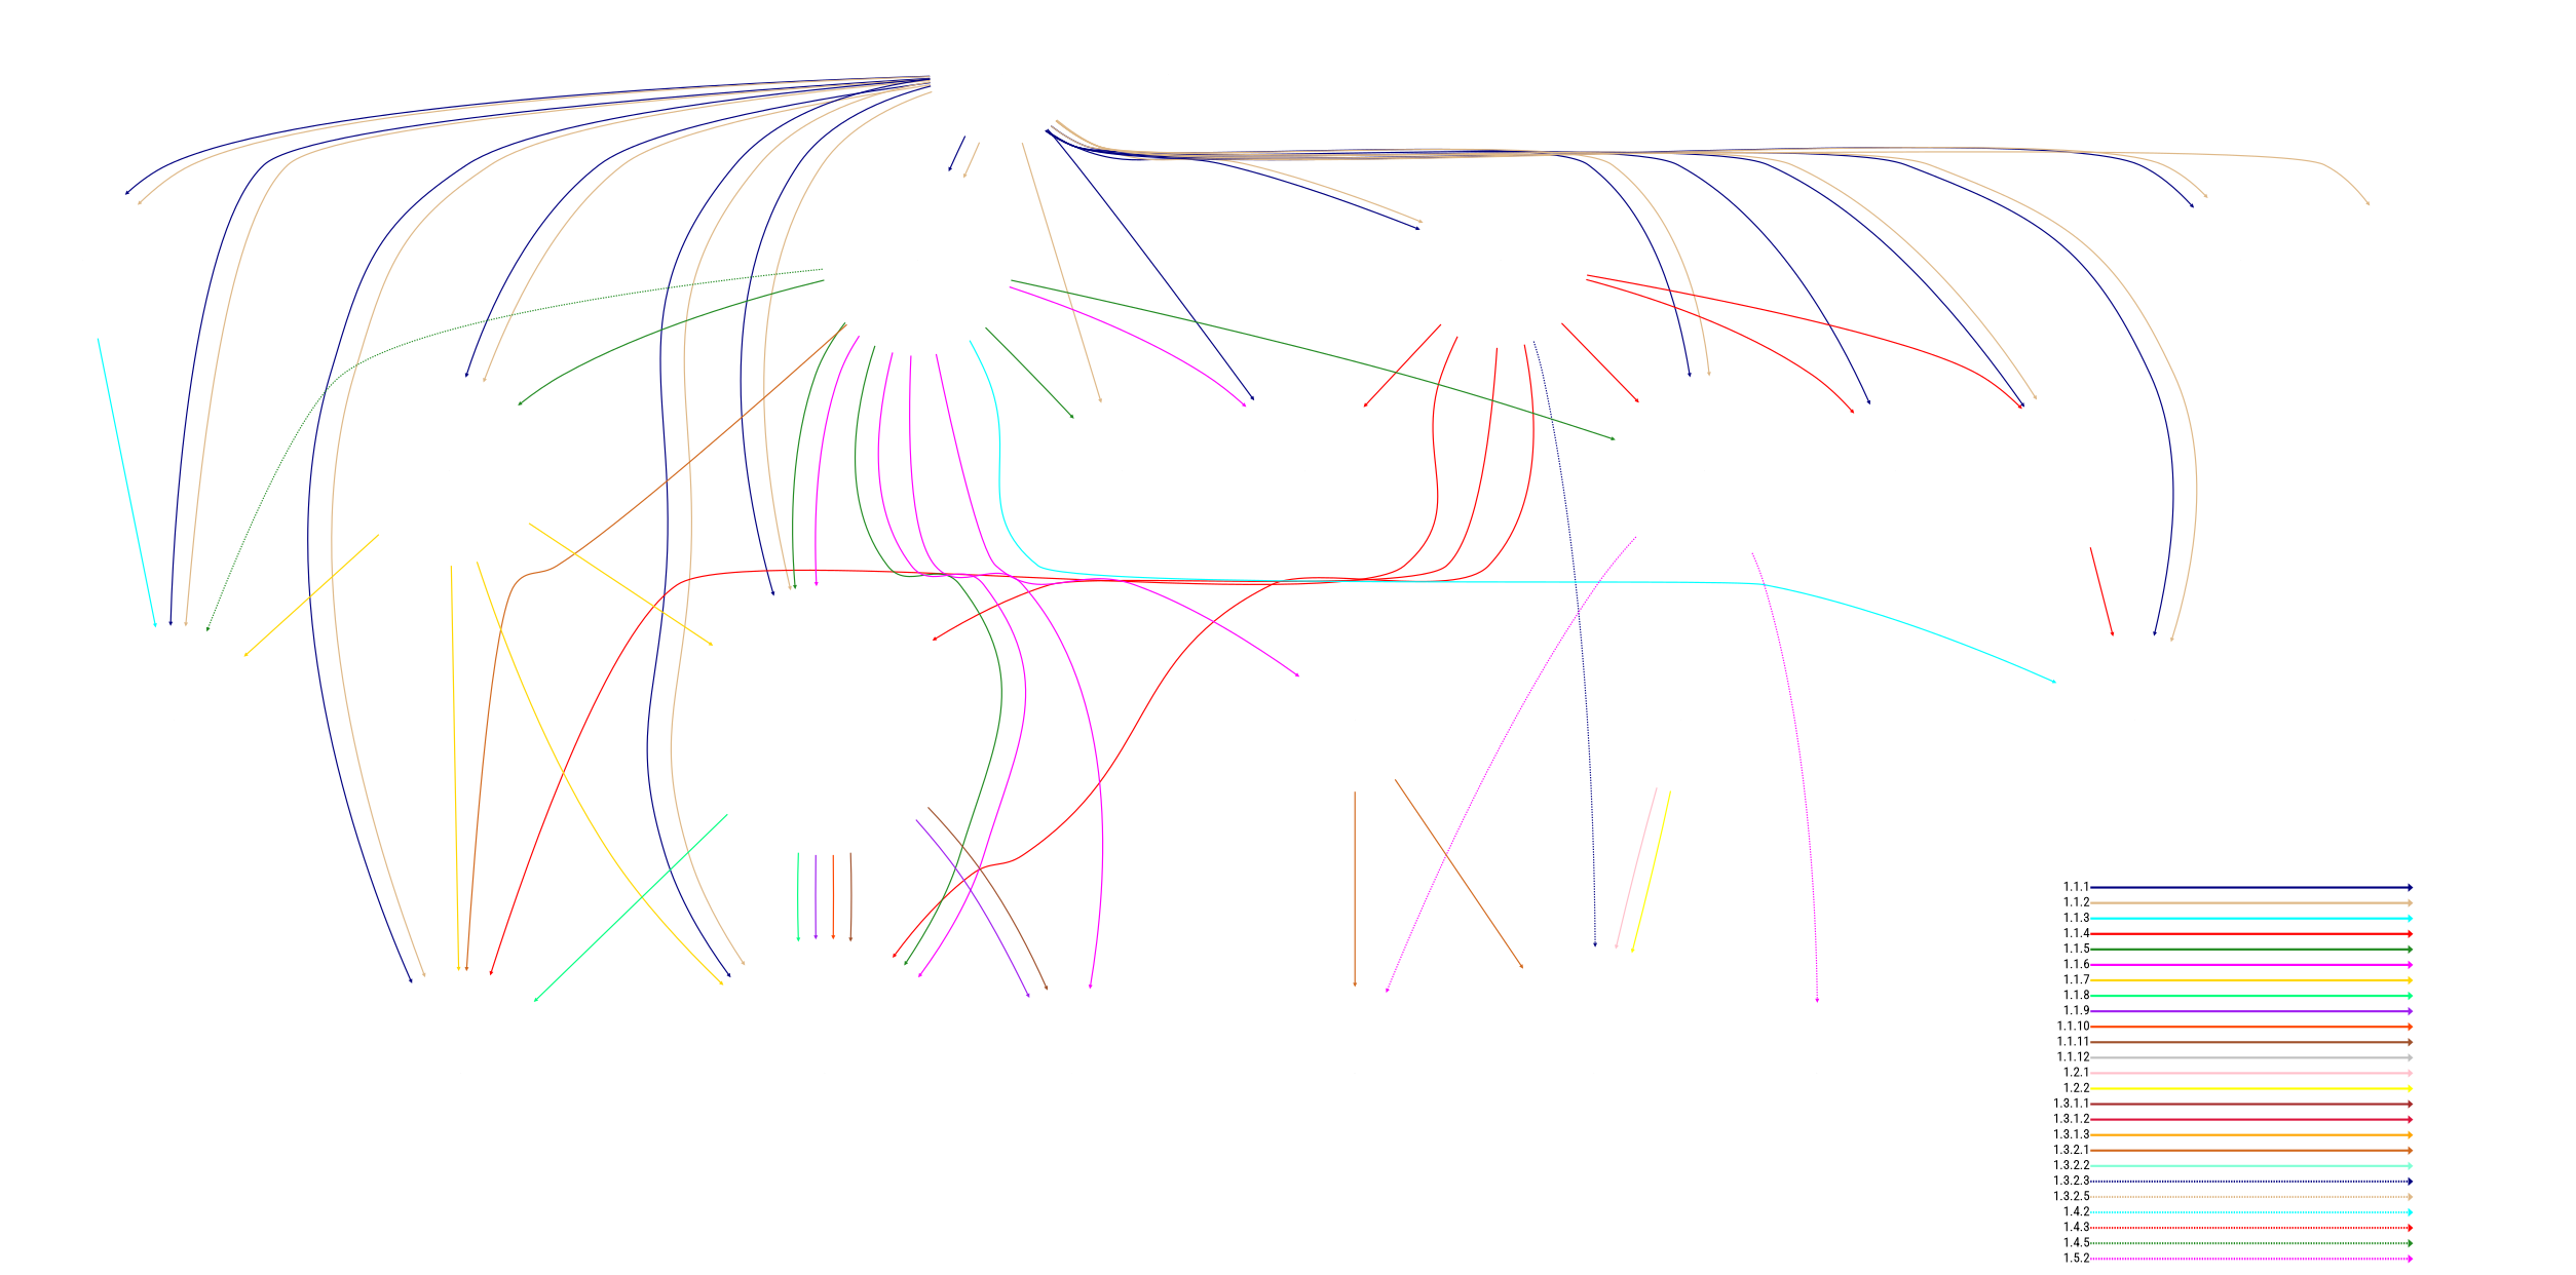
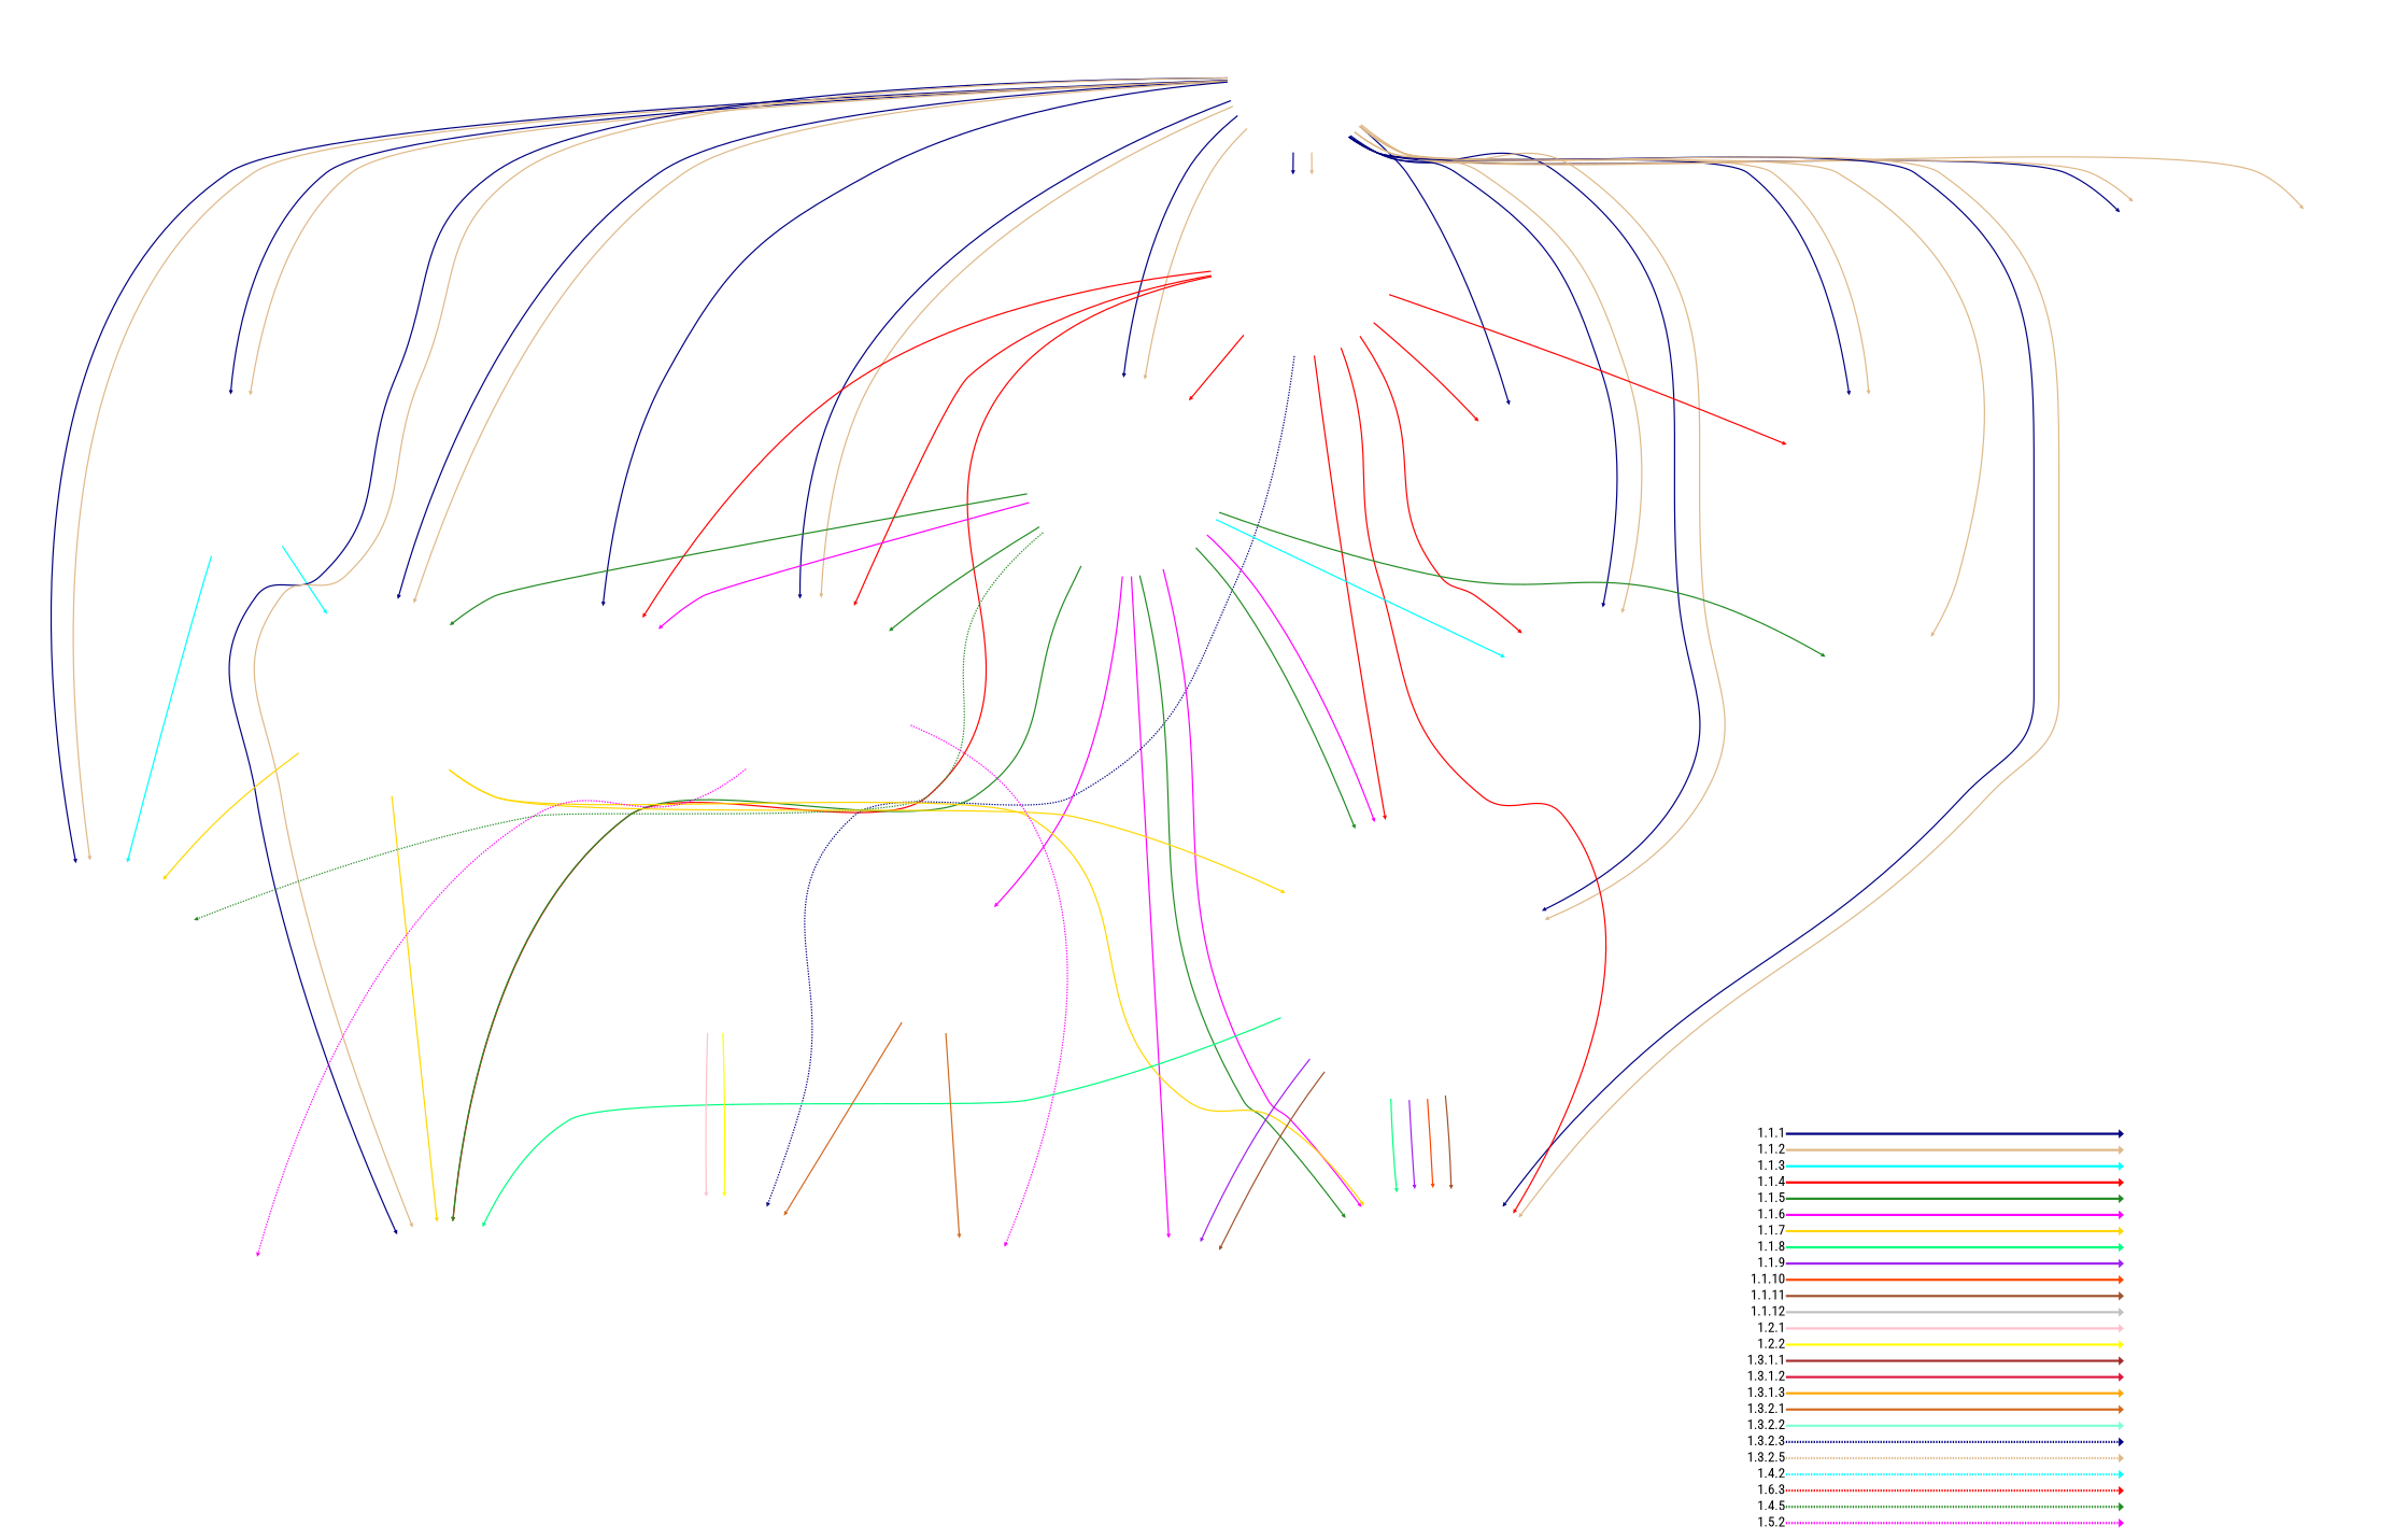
  digraph {
    fontname="Roboto Condensed"
    fontsize=80
    nodesep=1.5
    ranksep=1.2
    node [fixedsize=True fontname="Roboto Condensed" fontsize=0 penwidth=0 shape=circle]
    edge [arrowtail=none color=navy fontname="Roboto Condensed" labeldistance=20 labelfloat=True penwidth=5.5 style=bold]
    Psybot [height=10 width=10]
    Hydra [height=9 width=9]
    ChuckNorris [height=11 width=11]
    Tsunami [height=12 width=12]
    Aidra [height=9 width=9]
    Bashlite [height=9 width=9]
    Darlloz [height=9 width=9]
    Spike [height=12 width=12]
    XOR [height=11 width=11]
    Elknot [height=12 width=12]
    Remaiten [height=12 width=12]
    Satori [height=10 width=10]
    Mirai [height=17 width=17]
    NewAidra [height=11 width=11]
    LuaBot [height=9 width=9]
    Amnesia [height=9 width=9]
    BrickerBot [height=9 width=9]
    IoTReaper [height=13 width=13]
    Persirai [height=8 width=8]
    JenX [height=11 width=11]
    TheMoon2 [height=9 width=9]
    VPNFilter [height=16 width=16]
    HideNSeek [height=11 width=11]
    Echobot [height=17 width=17]
-   n25 [fontsize=60 height=25 label=<<table border="0" cellpadding="2" cellspacing="0" cellborder="0">         <tr><td align="right" port="i0">1.1.1</td></tr> <tr><td align="right" port="i1">1.1.2</td></tr> <tr><td align="right" port="i2">1.1.3</td></tr> <tr><td align="right" port="i3">1.1.4</td></tr> <tr><td align="right" port="i4">1.1.5</td></tr> <tr><td align="right" port="i5">1.1.6</td></tr> <tr><td align="right" port="i6">1.1.7</td></tr> <tr><td align="right" port="i7">1.1.8</td></tr> <tr><td align="right" port="i8">1.1.9</td></tr> <tr><td align="right" port="i9">1.1.10</td></tr> <tr><td align="right" port="i10">1.1.11</td></tr> <tr><td align="right" port="i11">1.1.12</td></tr> <tr><td align="right" port="i12">1.2.1</td></tr> <tr><td align="right" port="i13">1.2.2</td></tr> <tr><td align="right" port="i14">1.3.1.1</td></tr> <tr><td align="right" port="i15">1.3.1.2</td></tr> <tr><td align="right" port="i16">1.3.1.3</td></tr> <tr><td align="right" port="i17">1.3.2.1</td></tr> <tr><td align="right" port="i18">1.3.2.2</td></tr> <tr><td align="right" port="i19">1.3.2.3</td></tr> <tr><td align="right" port="i20">1.3.2.5</td></tr> <tr><td align="right" port="i21">1.4.2</td></tr> <tr><td align="right" port="i22">1.4.3</td></tr> <tr><td align="right" port="i23">1.4.5</td></tr> <tr><td align="right" port="i24">1.5.2</td></tr>       </table>> shape=plaintext width=20 fixedsize="" penwidth=""]
+   n25 [fontsize=60 height=25 label=<<table border="0" cellpadding="2" cellspacing="0" cellborder="0">         <tr><td align="right" port="i0">1.1.1</td></tr> <tr><td align="right" port="i1">1.1.2</td></tr> <tr><td align="right" port="i2">1.1.3</td></tr> <tr><td align="right" port="i3">1.1.4</td></tr> <tr><td align="right" port="i4">1.1.5</td></tr> <tr><td align="right" port="i5">1.1.6</td></tr> <tr><td align="right" port="i6">1.1.7</td></tr> <tr><td align="right" port="i7">1.1.8</td></tr> <tr><td align="right" port="i8">1.1.9</td></tr> <tr><td align="right" port="i9">1.1.10</td></tr> <tr><td align="right" port="i10">1.1.11</td></tr> <tr><td align="right" port="i11">1.1.12</td></tr> <tr><td align="right" port="i12">1.2.1</td></tr> <tr><td align="right" port="i13">1.2.2</td></tr> <tr><td align="right" port="i14">1.3.1.1</td></tr> <tr><td align="right" port="i15">1.3.1.2</td></tr> <tr><td align="right" port="i16">1.3.1.3</td></tr> <tr><td align="right" port="i17">1.3.2.1</td></tr> <tr><td align="right" port="i18">1.3.2.2</td></tr> <tr><td align="right" port="i19">1.3.2.3</td></tr> <tr><td align="right" port="i20">1.3.2.5</td></tr> <tr><td align="right" port="i21">1.4.2</td></tr> <tr><td align="right" port="i22">1.6.3</td></tr> <tr><td align="right" port="i23">1.4.5</td></tr> <tr><td align="right" port="i24">1.5.2</td></tr>       </table>> shape=plaintext width=20 fixedsize="" penwidth=""]
    n26 [fontsize=60 height=25 label=<<table border="0" cellpadding="2" cellspacing="0" cellborder="0">         <tr><td port="i0">&nbsp;</td></tr> <tr><td port="i1">&nbsp;</td></tr> <tr><td port="i2">&nbsp;</td></tr> <tr><td port="i3">&nbsp;</td></tr> <tr><td port="i4">&nbsp;</td></tr> <tr><td port="i5">&nbsp;</td></tr> <tr><td port="i6">&nbsp;</td></tr> <tr><td port="i7">&nbsp;</td></tr> <tr><td port="i8">&nbsp;</td></tr> <tr><td port="i9">&nbsp;</td></tr> <tr><td port="i10">&nbsp;</td></tr> <tr><td port="i11">&nbsp;</td></tr> <tr><td port="i12">&nbsp;</td></tr> <tr><td port="i13">&nbsp;</td></tr> <tr><td port="i14">&nbsp;</td></tr> <tr><td port="i15">&nbsp;</td></tr> <tr><td port="i16">&nbsp;</td></tr> <tr><td port="i17">&nbsp;</td></tr> <tr><td port="i18">&nbsp;</td></tr> <tr><td port="i19">&nbsp;</td></tr> <tr><td port="i20">&nbsp;</td></tr> <tr><td port="i21">&nbsp;</td></tr> <tr><td port="i22">&nbsp;</td></tr> <tr><td port="i23">&nbsp;</td></tr> <tr><td port="i24">&nbsp;</td></tr>       </table>> shape=plaintext width=20 fixedsize="" penwidth=""]
    subgraph sub_1 {
      rank=same
      Psybot
    }
    subgraph sub_2 {
      rank=min
      Hydra
    }
    subgraph sub_3 {
      rank=same
      ChuckNorris
    }
    subgraph sub_4 {
      rank=same
      Tsunami
    }
    subgraph sub_5 {
      rank=same
      Aidra
    }
    subgraph sub_6 {
      rank=same
      Bashlite
    }
    subgraph sub_7 {
      rank=same
      Darlloz
    }
    subgraph sub_8 {
      rank=same
      Spike
    }
    subgraph sub_9 {
      rank=same
      XOR
    }
    subgraph sub_10 {
      rank=same
      Elknot
    }
    subgraph sub_11 {
      rank=same
      Remaiten
    }
    subgraph sub_12 {
      rank=same
      Satori
    }
    subgraph sub_13 {
      rank=same
      Mirai
    }
    subgraph sub_14 {
      rank=same
      NewAidra
    }
    subgraph sub_15 {
      rank=same
      LuaBot
    }
    subgraph sub_16 {
      rank=same
      Amnesia
    }
    subgraph sub_17 {
      rank=same
      BrickerBot
    }
    subgraph sub_18 {
      rank=same
      IoTReaper
    }
    subgraph sub_19 {
      rank=same
      Persirai
    }
    subgraph sub_20 {
      rank=max
      JenX
    }
    subgraph sub_21 {
      rank=max
      TheMoon2
    }
    subgraph sub_22 {
      rank=max
      VPNFilter
    }
    subgraph sub_23 {
      rank=max
      HideNSeek
    }
    subgraph sub_24 {
      rank=same
      Echobot
    }
    subgraph sub_25 {
      label=Legend
      rank=max
      n25
      n26
    }
+   Psybot -> Spike [color=cyan]
    Psybot -> Elknot [color=cyan]
    Hydra -> Psybot
    Hydra -> Psybot [color=burlywood]
    Hydra -> ChuckNorris
    Hydra -> ChuckNorris [color=burlywood]
    Hydra -> Tsunami
    Hydra -> Tsunami [color=burlywood]
    Hydra -> Aidra
    Hydra -> Bashlite
    Hydra -> Bashlite [color=burlywood]
    Hydra -> Spike
    Hydra -> Spike [color=burlywood]
    Hydra -> XOR
    Hydra -> Elknot
    Hydra -> Elknot [color=burlywood]
    Hydra -> Remaiten
    Hydra -> Remaiten [color=burlywood]
    Hydra -> Satori
    Hydra -> Satori [color=burlywood]
    Hydra -> Mirai
    Hydra -> Mirai [color=burlywood]
    Hydra -> NewAidra
    Hydra -> NewAidra [color=burlywood]
    Hydra -> Amnesia [color=burlywood]
    Hydra -> IoTReaper
    Hydra -> IoTReaper [color=burlywood]
    Hydra -> Persirai [color=burlywood]
    Hydra -> Echobot
    Hydra -> Echobot [color=burlywood]
+   ChuckNorris -> Tsunami [color=red]
    ChuckNorris -> Aidra [color=red]
    ChuckNorris -> XOR [color=red]
    ChuckNorris -> Remaiten [color=red]
    ChuckNorris -> Satori [color=red]
    ChuckNorris -> Mirai [color=red]
-   Satori -> NewAidra [color=red]
+   ChuckNorris -> NewAidra [color=red]
    ChuckNorris -> IoTReaper [color=red]
    ChuckNorris -> VPNFilter [style=dashed]
    ChuckNorris -> Echobot [color=red]
    Tsunami -> Spike [color=forestgreen]
    Tsunami -> XOR [color=magenta]
    Tsunami -> Elknot [color=forestgreen style=dashed]
    Tsunami -> Remaiten [color=forestgreen]
    Tsunami -> Mirai [color=forestgreen]
    Tsunami -> Mirai [color=magenta]
    Tsunami -> NewAidra [color=cyan]
    Tsunami -> LuaBot [color=magenta]
    Tsunami -> Amnesia [color=forestgreen]
-   Tsunami -> IoTReaper [color=chocolate]
+   Tsunami -> IoTReaper [color=forestgreen]
    Tsunami -> JenX [color=magenta]
    Tsunami -> Echobot [color=forestgreen]
    Tsunami -> Echobot [color=magenta]
    Spike -> Elknot [color=gold]
    Spike -> Mirai [color=gold]
    Spike -> IoTReaper [color=gold]
    Spike -> Echobot [color=gold]
    Remaiten -> TheMoon2 [color=magenta style=dashed]
    Remaiten -> HideNSeek [color=magenta style=dashed]
    Mirai -> IoTReaper [color=springgreen]
    Mirai -> JenX [color=purple]
    Mirai -> JenX [color=sienna]
    Mirai -> Echobot [color=springgreen]
    Mirai -> Echobot [color=purple]
    Mirai -> Echobot [color=orangered]
    Mirai -> Echobot [color=sienna]
    LuaBot -> VPNFilter [color=chocolate]
    LuaBot -> HideNSeek [color=chocolate]
    BrickerBot -> VPNFilter [color=pink]
    BrickerBot -> VPNFilter [color=yellow]
    n25 -> n26 [headport="i0:w" penwidth=10 tailport="i0:e" arrowtail="" labeldistance="" labelfloat=""]
    n25 -> n26 [color=burlywood headport="i1:w" penwidth=10 tailport="i1:e" arrowtail="" labeldistance="" labelfloat=""]
    n25 -> n26 [color=cyan headport="i2:w" penwidth=10 tailport="i2:e" arrowtail="" labeldistance="" labelfloat=""]
    n25 -> n26 [color=red headport="i3:w" penwidth=10 tailport="i3:e" arrowtail="" labeldistance="" labelfloat=""]
    n25 -> n26 [color=forestgreen headport="i4:w" penwidth=10 tailport="i4:e" arrowtail="" labeldistance="" labelfloat=""]
    n25 -> n26 [color=magenta headport="i5:w" penwidth=10 tailport="i5:e" arrowtail="" labeldistance="" labelfloat=""]
    n25 -> n26 [color=gold headport="i6:w" penwidth=10 tailport="i6:e" arrowtail="" labeldistance="" labelfloat=""]
    n25 -> n26 [color=springgreen headport="i7:w" penwidth=10 tailport="i7:e" arrowtail="" labeldistance="" labelfloat=""]
    n25 -> n26 [color=purple headport="i8:w" penwidth=10 tailport="i8:e" arrowtail="" labeldistance="" labelfloat=""]
    n25 -> n26 [color=orangered headport="i9:w" penwidth=10 tailport="i9:e" arrowtail="" labeldistance="" labelfloat=""]
    n25 -> n26 [color=sienna headport="i10:w" penwidth=10 tailport="i10:e" arrowtail="" labeldistance="" labelfloat=""]
    n25 -> n26 [color=grey headport="i11:w" penwidth=10 tailport="i11:e" arrowtail="" labeldistance="" labelfloat=""]
    n25 -> n26 [color=pink headport="i12:w" penwidth=10 tailport="i12:e" arrowtail="" labeldistance="" labelfloat=""]
    n25 -> n26 [color=yellow headport="i13:w" penwidth=10 tailport="i13:e" arrowtail="" labeldistance="" labelfloat=""]
    n25 -> n26 [color=brown headport="i14:w" penwidth=10 tailport="i14:e" arrowtail="" labeldistance="" labelfloat=""]
    n25 -> n26 [color=crimson headport="i15:w" penwidth=10 tailport="i15:e" arrowtail="" labeldistance="" labelfloat=""]
    n25 -> n26 [color=orange headport="i16:w" penwidth=10 tailport="i16:e" arrowtail="" labeldistance="" labelfloat=""]
    n25 -> n26 [color=chocolate headport="i17:w" penwidth=10 tailport="i17:e" arrowtail="" labeldistance="" labelfloat=""]
    n25 -> n26 [color=aquamarine headport="i18:w" penwidth=10 tailport="i18:e" arrowtail="" labeldistance="" labelfloat=""]
    n25 -> n26 [headport="i19:w" penwidth=10 style=dashed tailport="i19:e" arrowtail="" labeldistance="" labelfloat=""]
    n25 -> n26 [color=burlywood headport="i20:w" penwidth=10 style=dashed tailport="i20:e" arrowtail="" labeldistance="" labelfloat=""]
    n25 -> n26 [color=cyan headport="i21:w" penwidth=10 style=dashed tailport="i21:e" arrowtail="" labeldistance="" labelfloat=""]
    n25 -> n26 [color=red headport="i22:w" penwidth=10 style=dashed tailport="i22:e" arrowtail="" labeldistance="" labelfloat=""]
    n25 -> n26 [color=forestgreen headport="i23:w" penwidth=10 style=dashed tailport="i23:e" arrowtail="" labeldistance="" labelfloat=""]
    n25 -> n26 [color=magenta headport="i24:w" penwidth=10 style=dashed tailport="i24:e" arrowtail="" labeldistance="" labelfloat=""]
  }
